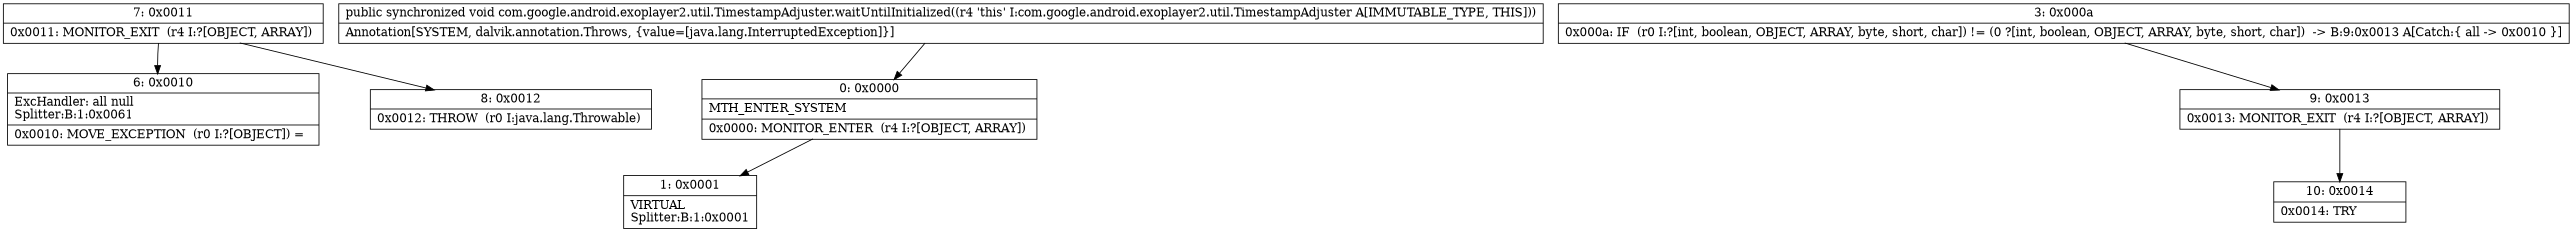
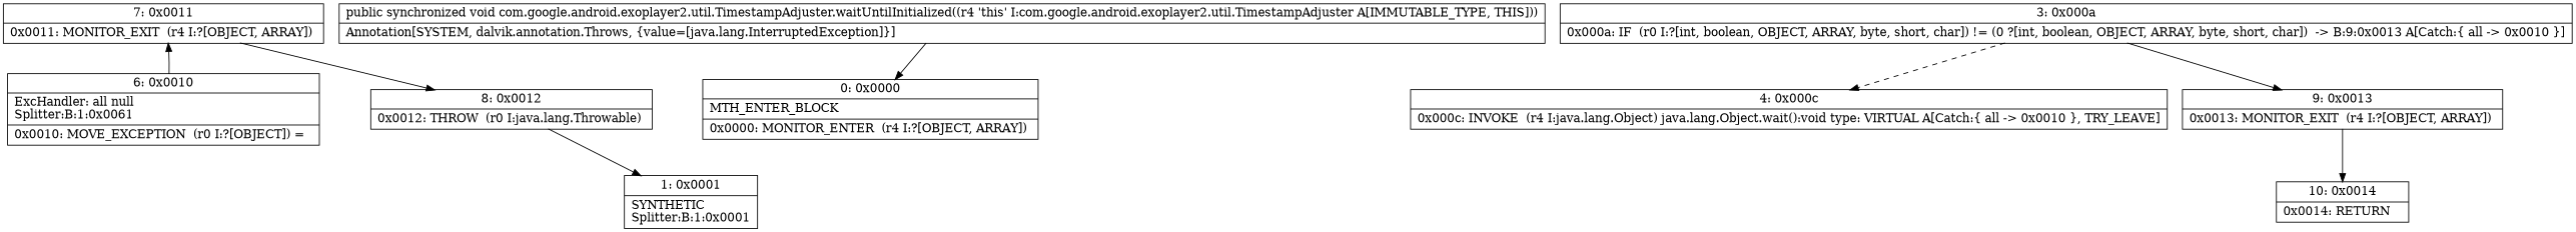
  digraph {
    node [shape=record]
-   n1 [label="{0\:\ 0x0000|MTH_ENTER_SYSTEM\l|0x0000: MONITOR_ENTER  (r4 I:?[OBJECT, ARRAY]) \l}"]
-   n2 [label="{1\:\ 0x0001|VIRTUAL\lSplitter:B:1:0x0001\l}"]
+   n1 [label="{0\:\ 0x0000|MTH_ENTER_BLOCK\l|0x0000: MONITOR_ENTER  (r4 I:?[OBJECT, ARRAY]) \l}"]
+   n2 [label="{1\:\ 0x0001|SYNTHETIC\lSplitter:B:1:0x0001\l}"]
    n3 [label="{6\:\ 0x0010|ExcHandler: all null\lSplitter:B:1:0x0061\l|0x0010: MOVE_EXCEPTION  (r0 I:?[OBJECT]) =  \l}"]
    n4 [label="{7\:\ 0x0011|0x0011: MONITOR_EXIT  (r4 I:?[OBJECT, ARRAY]) \l}"]
    n5 [label="{3\:\ 0x000a|0x000a: IF  (r0 I:?[int, boolean, OBJECT, ARRAY, byte, short, char]) != (0 ?[int, boolean, OBJECT, ARRAY, byte, short, char])  \-\> B:9:0x0013 A[Catch:\{ all \-\> 0x0010 \}]\l}"]
+   n6 [label="{4\:\ 0x000c|0x000c: INVOKE  (r4 I:java.lang.Object) java.lang.Object.wait():void type: VIRTUAL A[Catch:\{ all \-\> 0x0010 \}, TRY_LEAVE]\l}"]
    n7 [label="{9\:\ 0x0013|0x0013: MONITOR_EXIT  (r4 I:?[OBJECT, ARRAY]) \l}"]
-   n8 [label="{10\:\ 0x0014|0x0014: TRY   \l}"]
+   n8 [label="{10\:\ 0x0014|0x0014: RETURN   \l}"]
    n9 [label="{8\:\ 0x0012|0x0012: THROW  (r0 I:java.lang.Throwable) \l}"]
    n10 [label="{public synchronized void com.google.android.exoplayer2.util.TimestampAdjuster.waitUntilInitialized((r4 'this' I:com.google.android.exoplayer2.util.TimestampAdjuster A[IMMUTABLE_TYPE, THIS]))  | Annotation[SYSTEM, dalvik.annotation.Throws, \{value=[java.lang.InterruptedException]\}]\l}"]
-   n1 -> n2
-   n4 -> n3
+   n9 -> n2
+   n3 -> n4
    n4 -> n9
+   n5 -> n6 [style=dashed]
    n5 -> n7
    n7 -> n8
    n10 -> n1
  }
